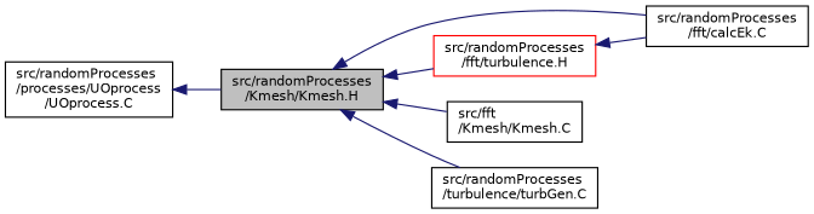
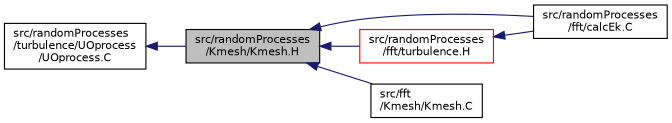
  digraph {
    rankdir=LR
    node [color=black fontname=Helvetica fontsize=10 shape=record]
    edge [color=midnightblue dir=back fontname=Helvetica fontsize=10 labelfontname=Helvetica labelfontsize=10 style=solid]
    n1 [fillcolor=grey75 fontcolor=black height=0.2 label="src/randomProcesses\l/Kmesh/Kmesh.H" style=filled width=0.4]
    n2 [height=0.2 label="src/randomProcesses\l/fft/calcEk.C" width=0.4]
    n3 [color=red height=0.2 label="src/randomProcesses\l/fft/turbulence.H" width=0.4]
    n4 [height=0.2 label="src/fft\l/Kmesh/Kmesh.C" width=0.4]
-   n5 [height=0.2 label="src/randomProcesses\l/turbulence/turbGen.C" width=0.4]
-   n6 [height=0.2 label="src/randomProcesses\l/processes/UOprocess\l/UOprocess.C" width=0.4]
+   n6 [height=0.2 label="src/randomProcesses\l/turbulence/UOprocess\l/UOprocess.C" width=0.4]
    n1 -> n2
    n1 -> n3
    n1 -> n4
-   n1 -> n5
    n3 -> n2
    n6 -> n1
  }
